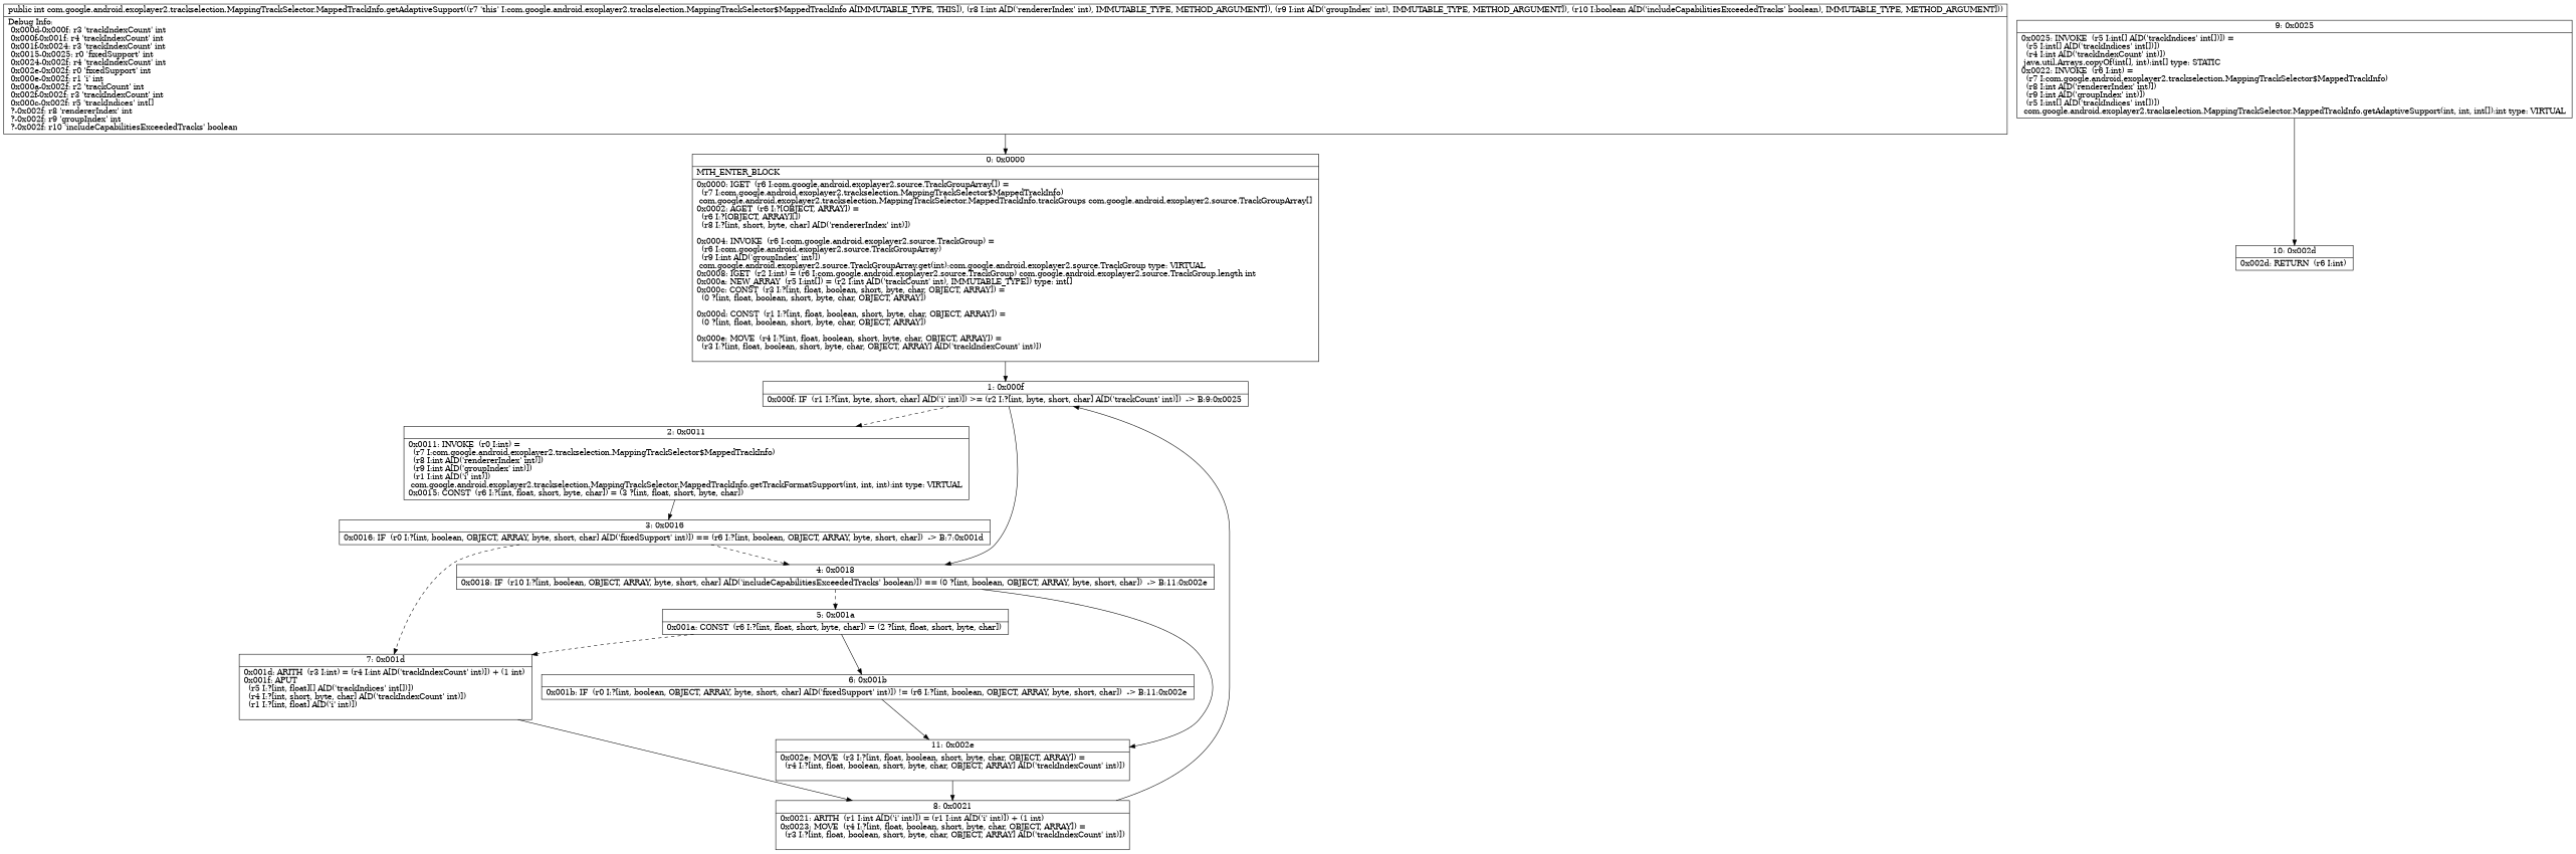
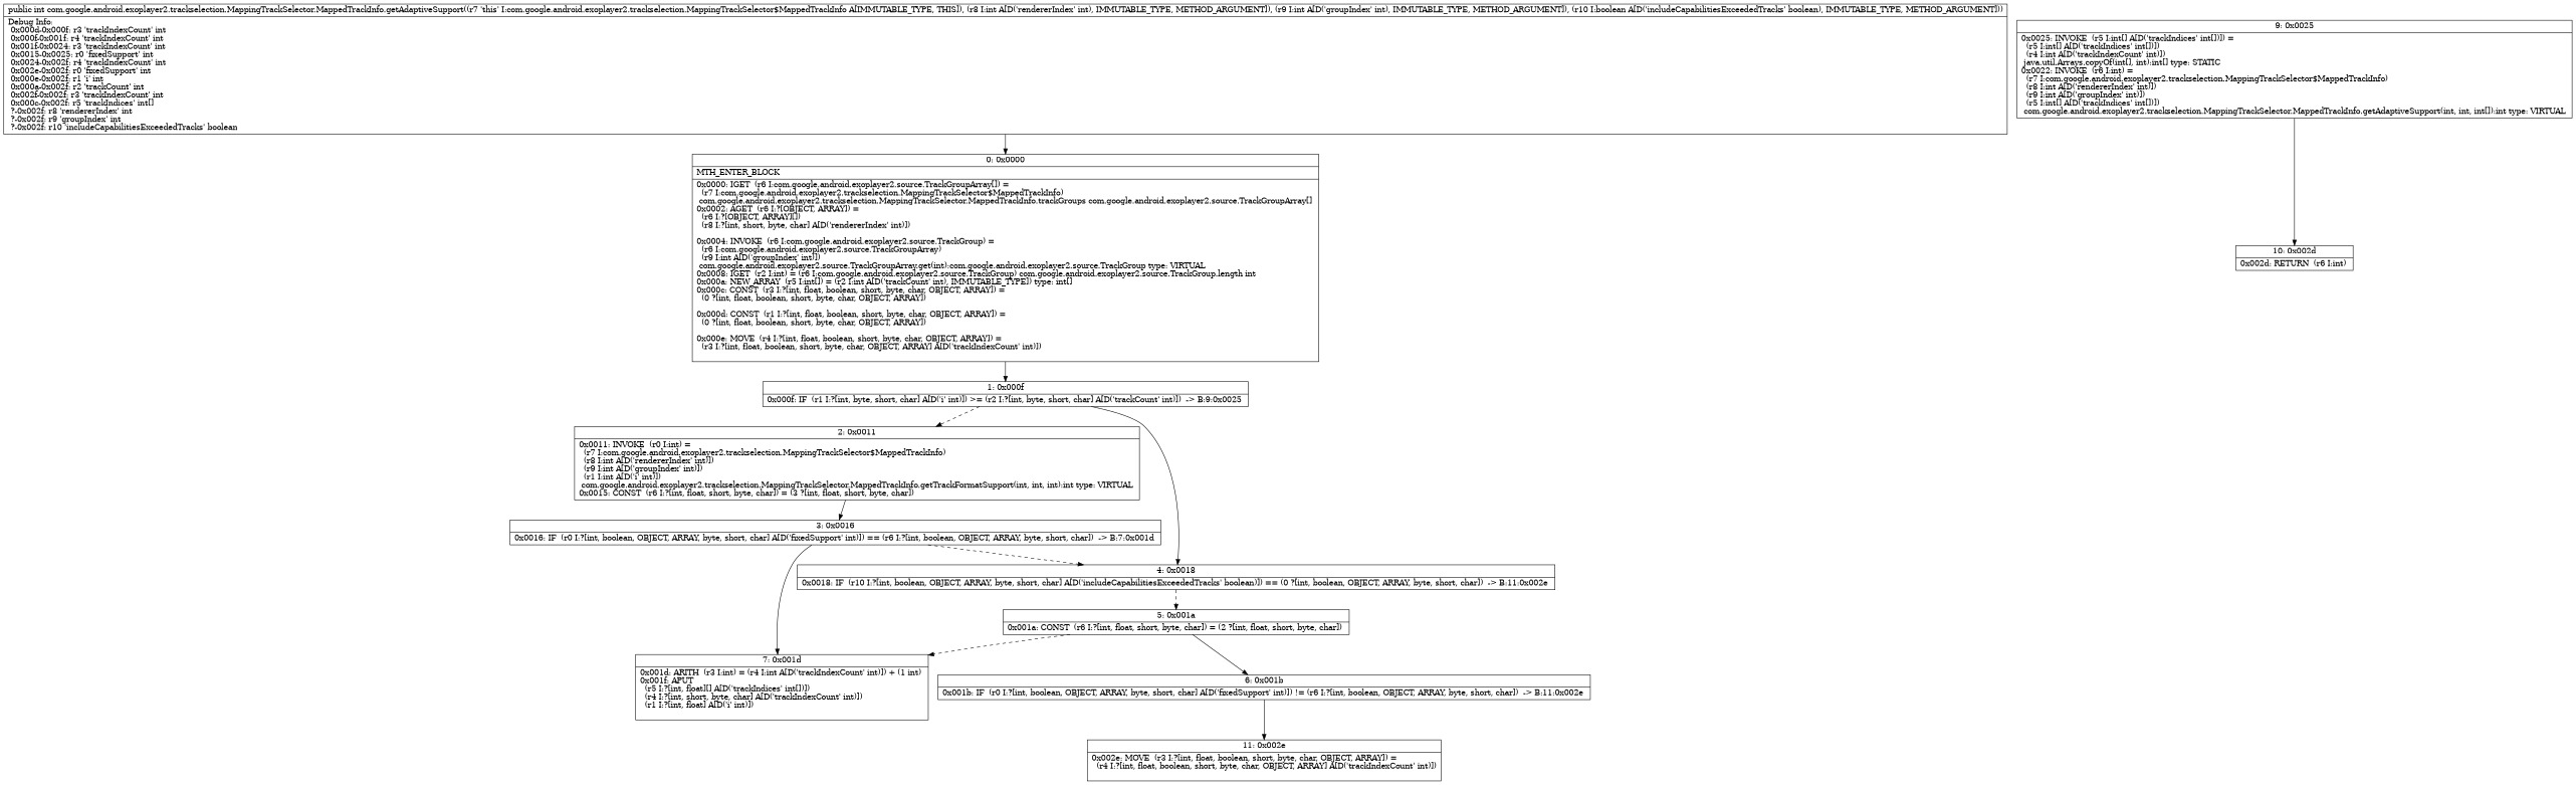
  digraph {
    node [shape=record]
    n1 [label="{0\:\ 0x0000|MTH_ENTER_BLOCK\l|0x0000: IGET  (r6 I:com.google.android.exoplayer2.source.TrackGroupArray[]) = \l  (r7 I:com.google.android.exoplayer2.trackselection.MappingTrackSelector$MappedTrackInfo)\l com.google.android.exoplayer2.trackselection.MappingTrackSelector.MappedTrackInfo.trackGroups com.google.android.exoplayer2.source.TrackGroupArray[] \l0x0002: AGET  (r6 I:?[OBJECT, ARRAY]) = \l  (r6 I:?[OBJECT, ARRAY][])\l  (r8 I:?[int, short, byte, char] A[D('rendererIndex' int)])\l \l0x0004: INVOKE  (r6 I:com.google.android.exoplayer2.source.TrackGroup) = \l  (r6 I:com.google.android.exoplayer2.source.TrackGroupArray)\l  (r9 I:int A[D('groupIndex' int)])\l com.google.android.exoplayer2.source.TrackGroupArray.get(int):com.google.android.exoplayer2.source.TrackGroup type: VIRTUAL \l0x0008: IGET  (r2 I:int) = (r6 I:com.google.android.exoplayer2.source.TrackGroup) com.google.android.exoplayer2.source.TrackGroup.length int \l0x000a: NEW_ARRAY  (r5 I:int[]) = (r2 I:int A[D('trackCount' int), IMMUTABLE_TYPE]) type: int[] \l0x000c: CONST  (r3 I:?[int, float, boolean, short, byte, char, OBJECT, ARRAY]) = \l  (0 ?[int, float, boolean, short, byte, char, OBJECT, ARRAY])\l \l0x000d: CONST  (r1 I:?[int, float, boolean, short, byte, char, OBJECT, ARRAY]) = \l  (0 ?[int, float, boolean, short, byte, char, OBJECT, ARRAY])\l \l0x000e: MOVE  (r4 I:?[int, float, boolean, short, byte, char, OBJECT, ARRAY]) = \l  (r3 I:?[int, float, boolean, short, byte, char, OBJECT, ARRAY] A[D('trackIndexCount' int)])\l \l}"]
    n2 [label="{1\:\ 0x000f|0x000f: IF  (r1 I:?[int, byte, short, char] A[D('i' int)]) \>= (r2 I:?[int, byte, short, char] A[D('trackCount' int)])  \-\> B:9:0x0025 \l}"]
    n3 [label="{2\:\ 0x0011|0x0011: INVOKE  (r0 I:int) = \l  (r7 I:com.google.android.exoplayer2.trackselection.MappingTrackSelector$MappedTrackInfo)\l  (r8 I:int A[D('rendererIndex' int)])\l  (r9 I:int A[D('groupIndex' int)])\l  (r1 I:int A[D('i' int)])\l com.google.android.exoplayer2.trackselection.MappingTrackSelector.MappedTrackInfo.getTrackFormatSupport(int, int, int):int type: VIRTUAL \l0x0015: CONST  (r6 I:?[int, float, short, byte, char]) = (3 ?[int, float, short, byte, char]) \l}"]
    n4 [label="{4\:\ 0x0018|0x0018: IF  (r10 I:?[int, boolean, OBJECT, ARRAY, byte, short, char] A[D('includeCapabilitiesExceededTracks' boolean)]) == (0 ?[int, boolean, OBJECT, ARRAY, byte, short, char])  \-\> B:11:0x002e \l}"]
    n5 [label="{3\:\ 0x0016|0x0016: IF  (r0 I:?[int, boolean, OBJECT, ARRAY, byte, short, char] A[D('fixedSupport' int)]) == (r6 I:?[int, boolean, OBJECT, ARRAY, byte, short, char])  \-\> B:7:0x001d \l}"]
    n6 [label="{9\:\ 0x0025|0x0025: INVOKE  (r5 I:int[] A[D('trackIndices' int[])]) = \l  (r5 I:int[] A[D('trackIndices' int[])])\l  (r4 I:int A[D('trackIndexCount' int)])\l java.util.Arrays.copyOf(int[], int):int[] type: STATIC \l0x0022: INVOKE  (r6 I:int) = \l  (r7 I:com.google.android.exoplayer2.trackselection.MappingTrackSelector$MappedTrackInfo)\l  (r8 I:int A[D('rendererIndex' int)])\l  (r9 I:int A[D('groupIndex' int)])\l  (r5 I:int[] A[D('trackIndices' int[])])\l com.google.android.exoplayer2.trackselection.MappingTrackSelector.MappedTrackInfo.getAdaptiveSupport(int, int, int[]):int type: VIRTUAL \l}"]
    n7 [label="{10\:\ 0x002d|0x002d: RETURN  (r6 I:int) \l}"]
    n8 [label="{7\:\ 0x001d|0x001d: ARITH  (r3 I:int) = (r4 I:int A[D('trackIndexCount' int)]) + (1 int) \l0x001f: APUT  \l  (r5 I:?[int, float][] A[D('trackIndices' int[])])\l  (r4 I:?[int, short, byte, char] A[D('trackIndexCount' int)])\l  (r1 I:?[int, float] A[D('i' int)])\l \l}"]
    n9 [label="{5\:\ 0x001a|0x001a: CONST  (r6 I:?[int, float, short, byte, char]) = (2 ?[int, float, short, byte, char]) \l}"]
    n10 [label="{11\:\ 0x002e|0x002e: MOVE  (r3 I:?[int, float, boolean, short, byte, char, OBJECT, ARRAY]) = \l  (r4 I:?[int, float, boolean, short, byte, char, OBJECT, ARRAY] A[D('trackIndexCount' int)])\l \l}"]
-   n11 [label="{8\:\ 0x0021|0x0021: ARITH  (r1 I:int A[D('i' int)]) = (r1 I:int A[D('i' int)]) + (1 int) \l0x0023: MOVE  (r4 I:?[int, float, boolean, short, byte, char, OBJECT, ARRAY]) = \l  (r3 I:?[int, float, boolean, short, byte, char, OBJECT, ARRAY] A[D('trackIndexCount' int)])\l \l}"]
    n12 [label="{6\:\ 0x001b|0x001b: IF  (r0 I:?[int, boolean, OBJECT, ARRAY, byte, short, char] A[D('fixedSupport' int)]) != (r6 I:?[int, boolean, OBJECT, ARRAY, byte, short, char])  \-\> B:11:0x002e \l}"]
    n13 [label="{public int com.google.android.exoplayer2.trackselection.MappingTrackSelector.MappedTrackInfo.getAdaptiveSupport((r7 'this' I:com.google.android.exoplayer2.trackselection.MappingTrackSelector$MappedTrackInfo A[IMMUTABLE_TYPE, THIS]), (r8 I:int A[D('rendererIndex' int), IMMUTABLE_TYPE, METHOD_ARGUMENT]), (r9 I:int A[D('groupIndex' int), IMMUTABLE_TYPE, METHOD_ARGUMENT]), (r10 I:boolean A[D('includeCapabilitiesExceededTracks' boolean), IMMUTABLE_TYPE, METHOD_ARGUMENT]))  | Debug Info:\l  0x000d\-0x000f: r3 'trackIndexCount' int\l  0x000f\-0x001f: r4 'trackIndexCount' int\l  0x001f\-0x0024: r3 'trackIndexCount' int\l  0x0015\-0x0025: r0 'fixedSupport' int\l  0x0024\-0x002f: r4 'trackIndexCount' int\l  0x002e\-0x002f: r0 'fixedSupport' int\l  0x000e\-0x002f: r1 'i' int\l  0x000a\-0x002f: r2 'trackCount' int\l  0x002f\-0x002f: r3 'trackIndexCount' int\l  0x000c\-0x002f: r5 'trackIndices' int[]\l  ?\-0x002f: r8 'rendererIndex' int\l  ?\-0x002f: r9 'groupIndex' int\l  ?\-0x002f: r10 'includeCapabilitiesExceededTracks' boolean\l}"]
    n1 -> n2
    n2 -> n3 [style=dashed]
    n2 -> n4
    n3 -> n5
    n4 -> n9 [style=dashed]
-   n4 -> n10
    n5 -> n4 [style=dashed]
-   n5 -> n8 [style=dashed]
+   n5 -> n8
    n6 -> n7
-   n8 -> n11
    n9 -> n8 [style=dashed]
    n9 -> n12
-   n10 -> n11
-   n11 -> n2
    n12 -> n10
    n13 -> n1
  }
